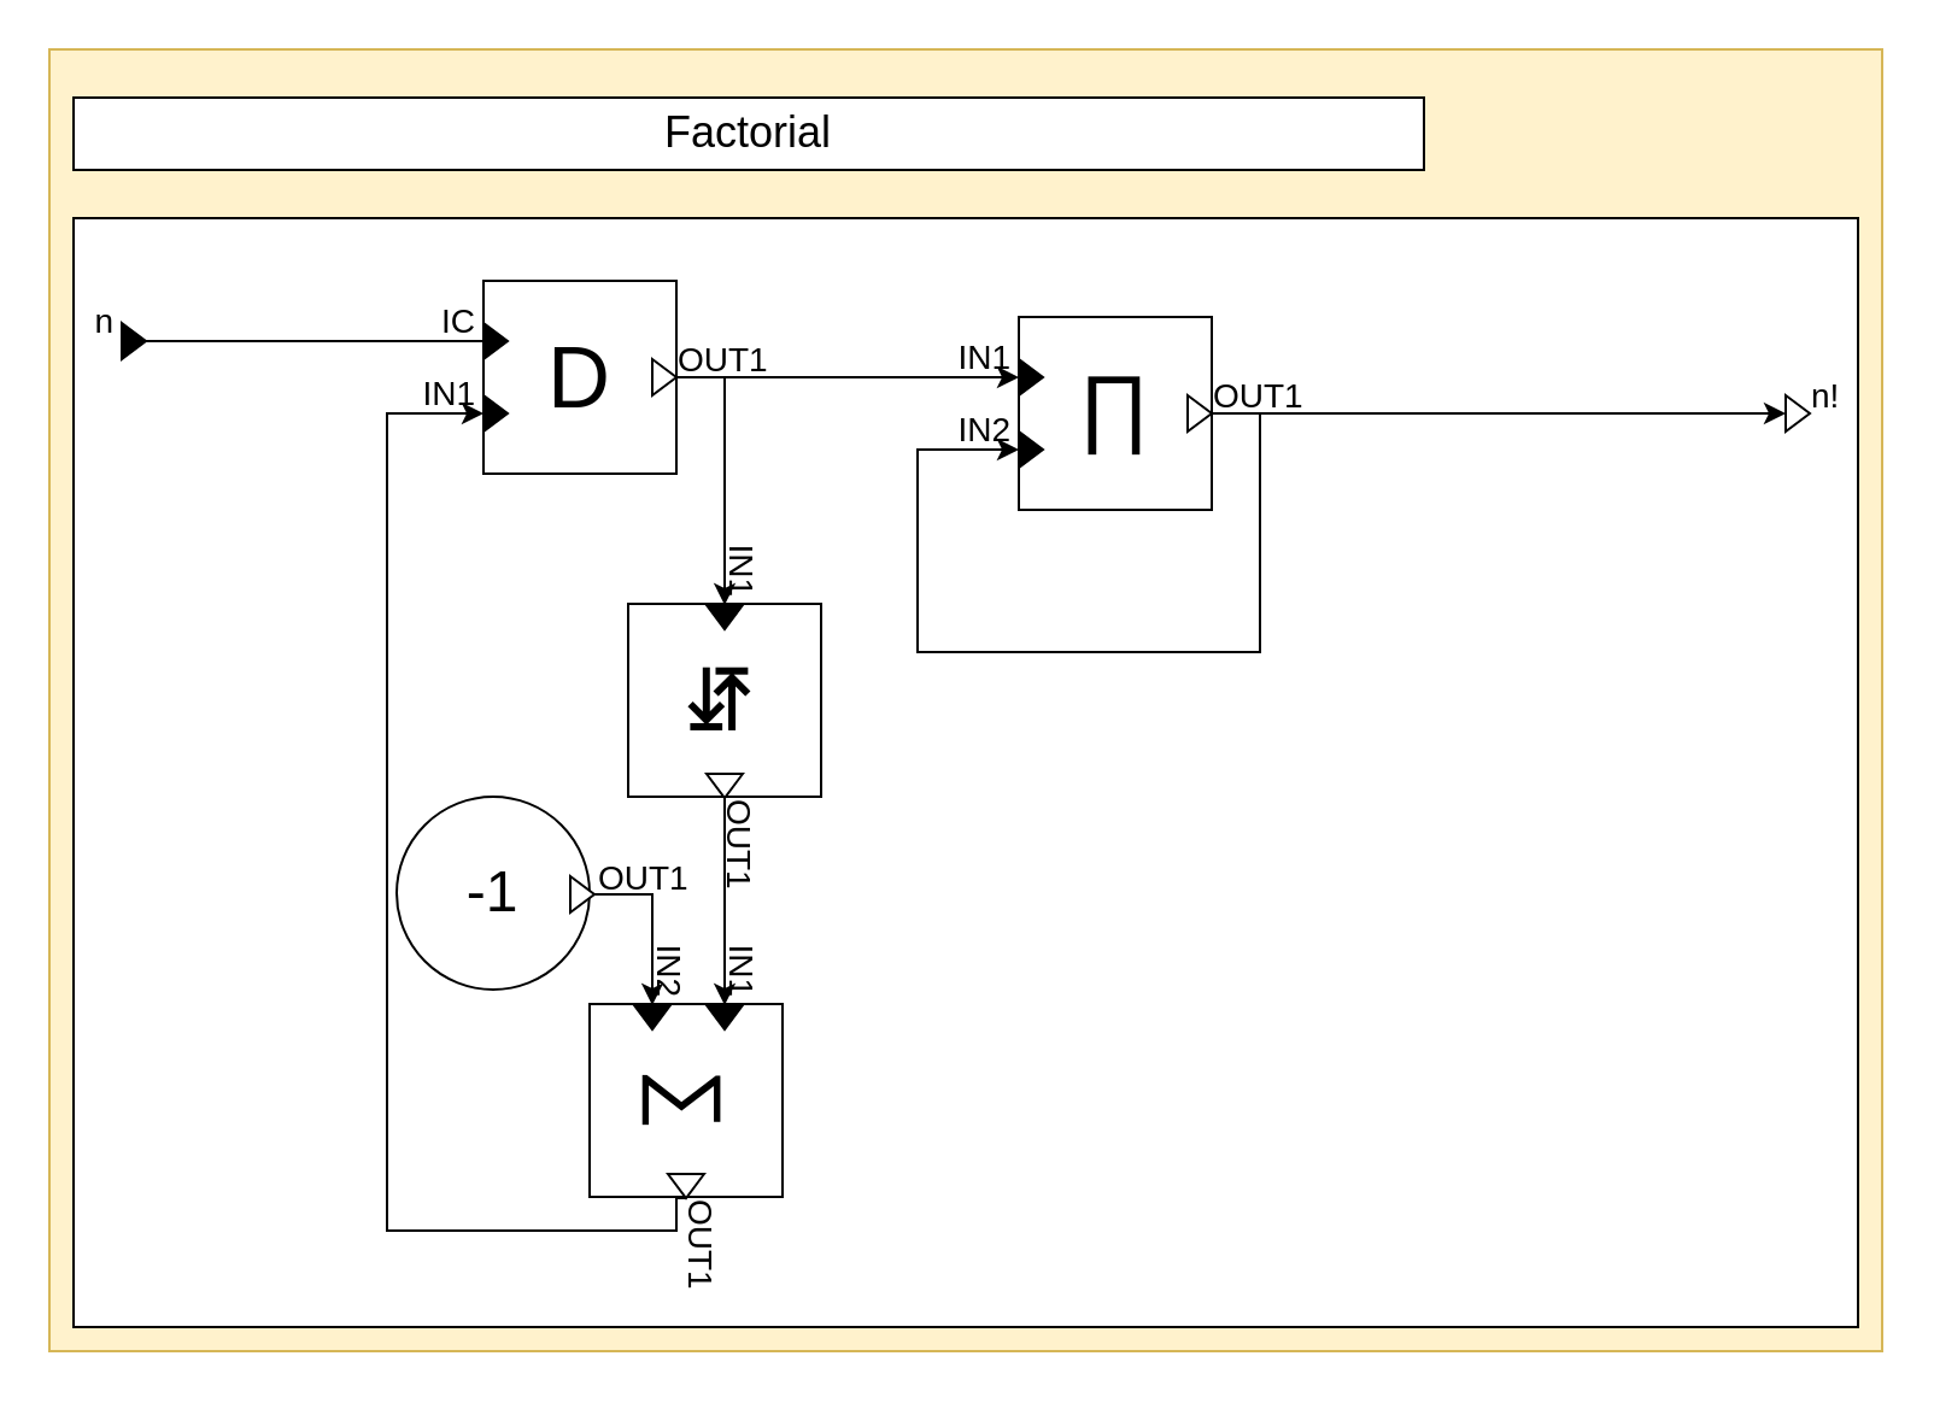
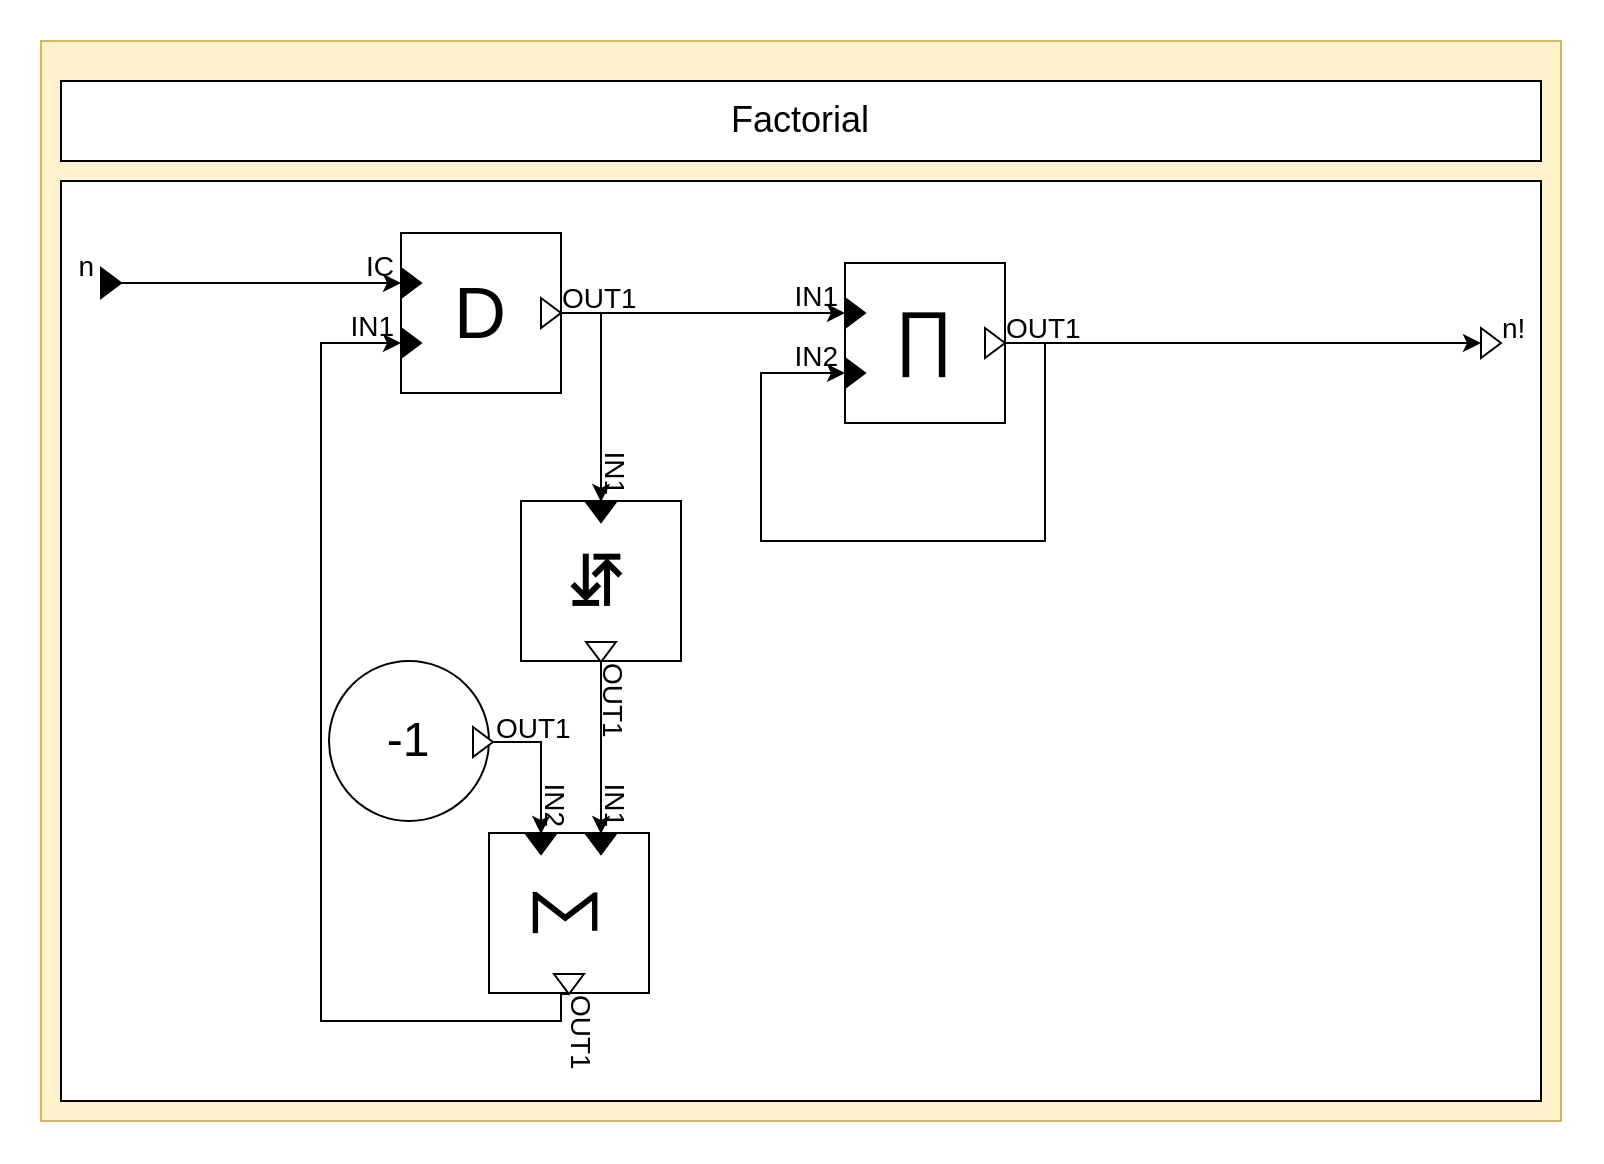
  <mxCell id="0" />
  <mxCell id="1" parent="0" />
  <mxCell id="2" value="" style="rounded=0;whiteSpace=wrap;html=1;fillColor=#fff2cc;strokeColor=#d6b656;container=0;connectable=0;allowArrows=0;treeFolding=0;moveCells=0;treeMoving=0;comic=0;rotatable=0;expand=1;autosize=1;resizeWidth=1;resizeHeight=1;metaEdit=1;" vertex="1" parent="1"><mxGeometry x="20" y="20" width="760" height="540" as="geometry"><mxRectangle x="40" y="400" width="50" height="40" as="alternateBounds" /></mxGeometry></mxCell>
- <mxCell id="3" value="Factorial" style="rounded=0;whiteSpace=wrap;html=1;fillColor=#ffffff;fontSize=18;connectable=0;allowArrows=0;rotatable=0;cloneable=0;deletable=0;" vertex="1" parent="2"><mxGeometry x="10" y="20" width="560" height="30" as="geometry" /></mxCell>
+ <mxCell id="3" value="Factorial" style="rounded=0;whiteSpace=wrap;html=1;fillColor=#ffffff;fontSize=18;connectable=0;allowArrows=0;rotatable=0;cloneable=0;deletable=0;" vertex="1" parent="2"><mxGeometry x="10" y="20" width="740" height="40" as="geometry" /></mxCell>
  <mxCell id="4" value="" style="rounded=0;whiteSpace=wrap;html=1;fillColor=#ffffff;connectable=0;allowArrows=0;container=1;collapsible=0;portConstraintRotation=0;rotatable=0;cloneable=0;deletable=0;recursiveResize=0;" vertex="1" parent="2"><mxGeometry x="10" y="70" width="740" height="460" as="geometry"><mxRectangle x="10" y="70" width="50" height="40" as="alternateBounds" /></mxGeometry></mxCell>
  <mxCell id="5" value="&amp;prod;" style="whiteSpace=wrap;html=1;aspect=fixed;comic=0;fillColor=#FFFFFF;fontSize=36;align=center;resizable=0;container=1;collapsible=0;points=[];allowArrows=0;spacingTop=-6;metaEdit=1;connectable=0;" vertex="1" parent="4"><mxGeometry x="392" y="41" width="80" height="80" as="geometry" /></mxCell>
  <mxCell id="6" value="OUT1" style="triangle;fillColor=#ffffff;fontSize=14;points=[[1,0.5]];allowArrows=0;verticalAlign=middle;horizontal=1;spacingTop=0;align=left;spacingLeft=4;spacingRight=0;html=1;comic=0;treeFolding=0;treeMoving=0;movable=1;resizable=0;rotatable=1;deletable=1;editable=1;connectable=1;movableLabel=1;spacing=2;aspect=fixed;metaEdit=1;" vertex="1" parent="5"><mxGeometry x="70" y="32.5" width="10" height="15" as="geometry"><mxPoint x="5" y="-7" as="offset" /></mxGeometry></mxCell>
  <mxCell id="7" value="IN1" style="triangle;fontSize=14;points=[[0,0.5]];allowArrows=0;verticalAlign=middle;horizontal=1;spacingTop=0;align=right;spacingLeft=0;spacingRight=8;html=1;comic=0;treeFolding=0;treeMoving=0;resizable=0;movableLabel=1;spacing=2;aspect=fixed;fillColor=#000000;metaEdit=1;" vertex="1" parent="5"><mxGeometry y="17.5" width="10" height="15" as="geometry"><mxPoint x="-4" y="-8" as="offset" /></mxGeometry></mxCell>
  <mxCell id="8" value="IN2" style="triangle;fontSize=14;points=[[0,0.5]];allowArrows=0;verticalAlign=middle;horizontal=1;spacingTop=0;align=right;spacingLeft=0;spacingRight=8;html=1;comic=0;treeFolding=0;treeMoving=0;resizable=0;movableLabel=1;spacing=2;aspect=fixed;fillColor=#000000;metaEdit=1;" vertex="1" parent="5"><mxGeometry y="47.5" width="10" height="15" as="geometry"><mxPoint x="-4" y="-8" as="offset" /></mxGeometry></mxCell>
  <mxCell id="9" style="edgeStyle=orthogonalEdgeStyle;rounded=0;orthogonalLoop=1;jettySize=auto;html=1;exitX=1;exitY=0.5;exitDx=0;exitDy=0;entryX=0;entryY=0.5;entryDx=0;entryDy=0;" edge="1" parent="5" source="6" target="8"><mxGeometry relative="1" as="geometry"><mxPoint x="-42" y="59" as="targetPoint" /><Array as="points"><mxPoint x="100" y="40" /><mxPoint x="100" y="139" /><mxPoint x="-42" y="139" /><mxPoint x="-42" y="55" /></Array></mxGeometry></mxCell>
  <mxCell id="10" value="D" style="whiteSpace=wrap;html=1;aspect=fixed;comic=0;fillColor=#FFFFFF;fontSize=36;align=center;resizable=0;container=1;collapsible=0;points=[];allowArrows=0;metaEdit=1;connectable=0;" vertex="1" parent="4"><mxGeometry x="170" y="26" width="80" height="80" as="geometry" /></mxCell>
  <mxCell id="11" value="OUT1" style="triangle;fillColor=#ffffff;fontSize=14;points=[[1,0.5]];allowArrows=0;verticalAlign=middle;horizontal=1;spacingTop=0;align=left;spacingLeft=4;spacingRight=0;html=1;comic=0;treeFolding=0;treeMoving=0;movable=1;resizable=0;rotatable=1;deletable=1;editable=1;connectable=1;movableLabel=1;spacing=2;aspect=fixed;metaEdit=1;" vertex="1" parent="10"><mxGeometry x="70" y="32.5" width="10" height="15" as="geometry"><mxPoint x="5" y="-7" as="offset" /></mxGeometry></mxCell>
  <mxCell id="12" value="IC" style="triangle;fontSize=14;points=[[0,0.5]];allowArrows=0;verticalAlign=middle;horizontal=1;spacingTop=0;align=right;spacingLeft=0;spacingRight=8;html=1;comic=0;treeFolding=0;treeMoving=0;resizable=0;movableLabel=1;spacing=2;aspect=fixed;fillColor=#000000;metaEdit=1;" vertex="1" parent="10"><mxGeometry y="17.5" width="10" height="15" as="geometry"><mxPoint x="-4" y="-8" as="offset" /></mxGeometry></mxCell>
  <mxCell id="13" value="IN1" style="triangle;fontSize=14;points=[[0,0.5]];allowArrows=0;verticalAlign=middle;horizontal=1;spacingTop=0;align=right;spacingLeft=0;spacingRight=8;html=1;comic=0;treeFolding=0;treeMoving=0;resizable=0;movableLabel=1;spacing=2;aspect=fixed;fillColor=#000000;metaEdit=1;" vertex="1" parent="10"><mxGeometry y="47.5" width="10" height="15" as="geometry"><mxPoint x="-4" y="-8" as="offset" /></mxGeometry></mxCell>
  <mxCell id="14" value="n" style="triangle;fontSize=14;points=[[0,0.5],[1,0.5]];allowArrows=0;verticalAlign=middle;horizontal=1;spacingTop=0;align=right;spacingLeft=0;spacingRight=8;html=1;comic=0;treeFolding=0;treeMoving=0;resizable=0;movableLabel=1;spacing=2;aspect=fixed;fillColor=#000000;metaEdit=1;" vertex="1" parent="4"><mxGeometry x="20" y="43.5" width="10" height="15" as="geometry"><mxPoint x="-4" y="-8" as="offset" /></mxGeometry></mxCell>
  <mxCell id="15" style="edgeStyle=orthogonalEdgeStyle;rounded=0;orthogonalLoop=1;jettySize=auto;html=1;exitX=1;exitY=0.5;exitDx=0;exitDy=0;" edge="1" parent="4" source="11" target="7"><mxGeometry relative="1" as="geometry" /></mxCell>
  <mxCell id="16" value="n!" style="triangle;fillColor=#ffffff;fontSize=14;points=[[0,0.5],[1,0.5]];allowArrows=0;verticalAlign=middle;horizontal=1;spacingTop=0;align=left;spacingLeft=4;spacingRight=0;html=1;comic=0;treeFolding=0;treeMoving=0;movable=1;resizable=0;rotatable=1;deletable=1;editable=1;connectable=1;movableLabel=1;spacing=2;aspect=fixed;metaEdit=1;" vertex="1" parent="4"><mxGeometry x="710" y="73.5" width="10" height="15" as="geometry"><mxPoint x="5" y="-7" as="offset" /></mxGeometry></mxCell>
  <mxCell id="17" style="edgeStyle=orthogonalEdgeStyle;rounded=0;orthogonalLoop=1;jettySize=auto;html=1;exitX=1;exitY=0.5;exitDx=0;exitDy=0;" edge="1" parent="4" source="6" target="16"><mxGeometry relative="1" as="geometry"><mxPoint x="690" y="240" as="targetPoint" /></mxGeometry></mxCell>
  <mxCell id="18" value="&amp;sum;" style="whiteSpace=wrap;html=1;aspect=fixed;comic=0;fillColor=#FFFFFF;fontSize=36;align=center;resizable=0;container=1;collapsible=0;points=[];allowArrows=0;spacingTop=-6;metaEdit=1;connectable=0;rotation=90;" vertex="1" parent="4"><mxGeometry x="214" y="326" width="80" height="80" as="geometry" /></mxCell>
  <mxCell id="19" value="OUT1" style="triangle;fillColor=#ffffff;fontSize=14;points=[[1,0.5]];allowArrows=0;verticalAlign=middle;horizontal=1;spacingTop=0;align=left;spacingLeft=4;spacingRight=0;html=1;comic=0;treeFolding=0;treeMoving=0;movable=1;resizable=0;rotatable=1;deletable=1;editable=1;connectable=1;movableLabel=1;spacing=2;aspect=fixed;metaEdit=1;rotation=90;" vertex="1" parent="18"><mxGeometry x="35" y="68" width="10" height="15" as="geometry"><mxPoint x="5" y="-7" as="offset" /></mxGeometry></mxCell>
  <mxCell id="20" value="IN1" style="triangle;fontSize=14;points=[[0,0.5]];allowArrows=0;verticalAlign=middle;horizontal=1;spacingTop=0;align=right;spacingLeft=0;spacingRight=8;html=1;comic=0;treeFolding=0;treeMoving=0;resizable=0;movableLabel=1;spacing=2;aspect=fixed;fillColor=#000000;metaEdit=1;rotation=90;" vertex="1" parent="18"><mxGeometry x="51" y="-2" width="10" height="15" as="geometry"><mxPoint x="-4" y="-8" as="offset" /></mxGeometry></mxCell>
  <mxCell id="21" value="IN2" style="triangle;fontSize=14;points=[[0,0.5]];allowArrows=0;verticalAlign=middle;horizontal=1;spacingTop=0;align=right;spacingLeft=0;spacingRight=8;html=1;comic=0;treeFolding=0;treeMoving=0;resizable=0;movableLabel=1;spacing=2;aspect=fixed;fillColor=#000000;metaEdit=1;rotation=90;" vertex="1" parent="18"><mxGeometry x="21" y="-2" width="10" height="15" as="geometry"><mxPoint x="-4" y="-8" as="offset" /></mxGeometry></mxCell>
  <mxCell id="22" value="-1" style="ellipse;whiteSpace=wrap;html=1;comic=0;fillColor=#ffffff;fontSize=24;align=center;allowArrows=0;connectable=0;container=1;collapsible=0;recursiveResize=1;direction=west;resizable=0;metaEdit=1;rotation=0;" vertex="1" parent="4"><mxGeometry x="134" y="240" width="80" height="80" as="geometry" /></mxCell>
  <mxCell id="23" value="OUT1" style="triangle;fillColor=#ffffff;fontSize=14;points=[[1,0.5]];allowArrows=0;verticalAlign=middle;horizontal=1;spacingTop=0;align=left;spacingLeft=4;spacingRight=0;html=1;comic=0;treeFolding=0;treeMoving=0;movable=1;resizable=0;rotatable=1;deletable=1;editable=1;connectable=1;movableLabel=1;spacing=2;aspect=fixed;metaEdit=1;rotation=0;" vertex="1" parent="22"><mxGeometry x="72" y="33" width="10" height="15" as="geometry"><mxPoint x="6" y="-7" as="offset" /></mxGeometry></mxCell>
- <mxCell id="24" style="edgeStyle=orthogonalEdgeStyle;rounded=0;orthogonalLoop=1;jettySize=auto;html=1;exitX=1;exitY=0.5;exitDx=0;exitDy=0;entryX=0;entryY=0.5;entryDx=0;entryDy=0;endArrow=none;" edge="1" parent="4" source="14" target="12"><mxGeometry relative="1" as="geometry"><mxPoint x="100" y="30" as="targetPoint" /></mxGeometry></mxCell>
+ <mxCell id="24" style="edgeStyle=orthogonalEdgeStyle;rounded=0;orthogonalLoop=1;jettySize=auto;html=1;exitX=1;exitY=0.5;exitDx=0;exitDy=0;entryX=0;entryY=0.5;entryDx=0;entryDy=0;" edge="1" parent="4" source="14" target="12"><mxGeometry relative="1" as="geometry"><mxPoint x="100" y="30" as="targetPoint" /></mxGeometry></mxCell>
  <mxCell id="25" style="edgeStyle=orthogonalEdgeStyle;rounded=0;orthogonalLoop=1;jettySize=auto;html=1;exitX=1;exitY=0.5;exitDx=0;exitDy=0;entryX=0;entryY=0.5;entryDx=0;entryDy=0;" edge="1" parent="4" source="19" target="13"><mxGeometry relative="1" as="geometry"><mxPoint x="160" y="90" as="targetPoint" /><Array as="points"><mxPoint x="250" y="420" /><mxPoint x="130" y="420" /><mxPoint x="130" y="81" /></Array></mxGeometry></mxCell>
  <mxCell id="26" style="edgeStyle=orthogonalEdgeStyle;rounded=0;orthogonalLoop=1;jettySize=auto;html=1;exitX=1;exitY=0.5;exitDx=0;exitDy=0;entryX=0;entryY=0.5;entryDx=0;entryDy=0;" edge="1" parent="4" source="23" target="21"><mxGeometry relative="1" as="geometry" /></mxCell>
  <mxCell id="27" value="&amp;#8633;" style="whiteSpace=wrap;html=1;aspect=fixed;comic=0;fillColor=#FFFFFF;fontSize=36;align=center;resizable=0;container=1;collapsible=0;points=[];allowArrows=0;spacingTop=0;metaEdit=1;connectable=0;rotation=90;" vertex="1" parent="4"><mxGeometry x="230" y="160" width="80" height="80" as="geometry" /></mxCell>
  <mxCell id="28" value="OUT1" style="triangle;fillColor=#ffffff;fontSize=14;points=[[1,0.5]];allowArrows=0;verticalAlign=middle;horizontal=1;spacingTop=0;align=left;spacingLeft=4;spacingRight=0;html=1;comic=0;treeFolding=0;treeMoving=0;movable=1;resizable=0;rotatable=1;deletable=1;editable=1;connectable=1;movableLabel=1;spacing=2;aspect=fixed;metaEdit=1;rotation=90;" vertex="1" parent="27"><mxGeometry x="35" y="68" width="10" height="15" as="geometry"><mxPoint x="5" y="-7" as="offset" /></mxGeometry></mxCell>
  <mxCell id="29" value="IN1" style="triangle;fontSize=14;points=[[0,0.5]];allowArrows=0;verticalAlign=middle;horizontal=1;spacingTop=0;align=right;spacingLeft=0;spacingRight=8;html=1;comic=0;treeFolding=0;treeMoving=0;resizable=0;movableLabel=1;spacing=2;aspect=fixed;fillColor=#000000;metaEdit=1;rotation=90;" vertex="1" parent="27"><mxGeometry x="35" y="-2" width="10" height="15" as="geometry"><mxPoint x="-4" y="-8" as="offset" /></mxGeometry></mxCell>
  <mxCell id="30" style="edgeStyle=orthogonalEdgeStyle;rounded=0;orthogonalLoop=1;jettySize=auto;html=1;exitX=1;exitY=0.5;exitDx=0;exitDy=0;entryX=0;entryY=0.5;entryDx=0;entryDy=0;" edge="1" parent="4" source="28" target="20"><mxGeometry relative="1" as="geometry" /></mxCell>
  <mxCell id="31" style="edgeStyle=orthogonalEdgeStyle;rounded=0;orthogonalLoop=1;jettySize=auto;html=1;exitX=1;exitY=0.5;exitDx=0;exitDy=0;entryX=0;entryY=0.5;entryDx=0;entryDy=0;" edge="1" parent="4" source="11" target="29"><mxGeometry relative="1" as="geometry" /></mxCell>
